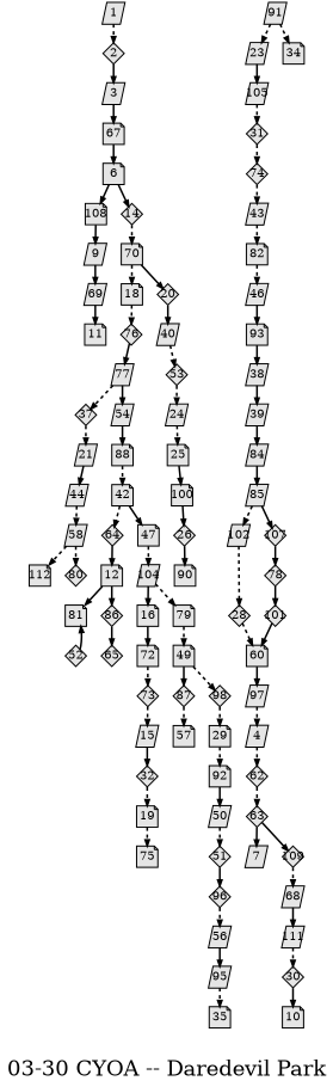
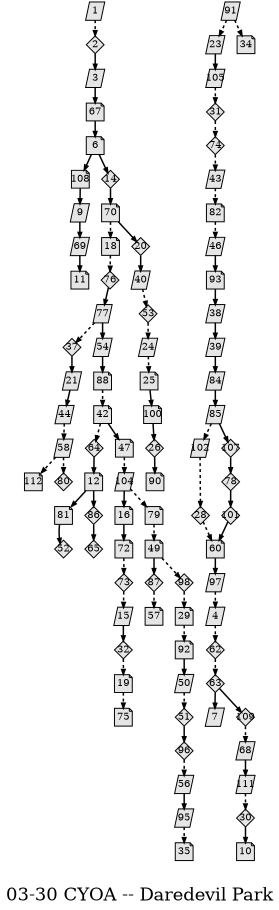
  digraph {
    fontsize=36
    label="03-30 CYOA -- Daredevil Park"
    nodesep=0.35
    ordering=out
    rankdir=TB
    ranksep=0.45
    node [fillcolor=grey90 fixedsize=true fontsize=20 labelfloat=true margin="0,0" penwidth=2 regular=true shape=parallelogram style=filled]
    edge [fontsize=12 labelfloat=true penwidth=3 style=bold]
    2 [shape=diamond]
    1
    3
    67 [shape=note]
    6 [shape=note]
    108 [shape=note]
    14 [shape=diamond]
    62 [shape=diamond]
    4
    63 [shape=diamond]
    7
    109 [shape=diamond]
    9
    70 [shape=note]
    69
    18 [shape=note]
    20 [shape=diamond]
    11 [shape=note]
    12 [shape=note]
    81 [shape=note]
    86 [shape=diamond]
    52 [shape=diamond]
    65 [shape=diamond]
    76 [shape=diamond]
    40
    32 [shape=diamond]
    15
    19 [shape=note]
    75 [shape=note]
    16 [shape=note]
    72 [shape=note]
    73 [shape=diamond]
    77
    37 [shape=diamond]
    54
    53 [shape=diamond]
    24
    21
    44
    58
    112 [shape=note]
    80 [shape=diamond]
    23
    105
    31 [shape=diamond]
    74 [shape=diamond]
    25 [shape=note]
    100 [shape=note]
    26 [shape=diamond]
    90 [shape=note]
    91
    34 [shape=note]
    28 [shape=diamond]
    60 [shape=note]
    97
    29 [shape=note]
    92 [shape=note]
    50
    51 [shape=diamond]
    30 [shape=diamond]
    10 [shape=note]
    43
    82 [shape=note]
    38
    39
    84
    85
    102
    107 [shape=diamond]
    42 [shape=note]
    64 [shape=diamond]
    47 [shape=note]
    104
    79 [shape=note]
    46
    93 [shape=note]
    49 [shape=note]
    87 [shape=diamond]
    98 [shape=diamond]
    57 [shape=note]
    96 [shape=diamond]
    n82 [label=56]
    95
    88 [shape=note]
    35 [shape=note]
    68
    111
    78 [shape=diamond]
    101 [shape=diamond]
    2 -> 3
    1 -> 2 [style=dashed]
    3 -> 67
    67 -> 6
    6 -> 108
    6 -> 14
    108 -> 9
-   14 -> 70 [style=dashed]
+   14 -> 70
    62 -> 63 [style=dashed]
    4 -> 62 [style=dashed]
    63 -> 7
    63 -> 109
    109 -> 68 [style=dashed]
    9 -> 69
    70 -> 18 [style=dashed]
    70 -> 20
    69 -> 11
    18 -> 76 [style=dashed]
    20 -> 40
    12 -> 81
    12 -> 86
-   52 -> 81
+   81 -> 52
    86 -> 65
    76 -> 77
    40 -> 53 [style=dashed]
    32 -> 19 [style=dashed]
    15 -> 32
    19 -> 75 [style=dashed]
    16 -> 72
    72 -> 73 [style=dashed]
    73 -> 15 [style=dashed]
    77 -> 37 [style=dashed]
    77 -> 54
-   37 -> 21 [style=dashed]
+   37 -> 21
    54 -> 88
    53 -> 24 [style=dashed]
    24 -> 25 [style=dashed]
    21 -> 44
    44 -> 58 [style=dashed]
    58 -> 112 [style=dashed]
    58 -> 80 [style=dashed]
    23 -> 105
    105 -> 31 [style=dashed]
    31 -> 74 [style=dashed]
    74 -> 43 [style=dashed]
    25 -> 100
    100 -> 26
    26 -> 90
    91 -> 23 [style=dashed]
    91 -> 34 [style=dashed]
    28 -> 60 [style=dashed]
    60 -> 97
    97 -> 4 [style=dashed]
    29 -> 92 [style=dashed]
    92 -> 50
    50 -> 51 [style=dashed]
    51 -> 96
    30 -> 10
    43 -> 82 [style=dashed]
    82 -> 46 [style=dashed]
    38 -> 39
    39 -> 84
    84 -> 85
    85 -> 102 [style=dashed]
    85 -> 107
    102 -> 28 [style=dashed]
    107 -> 78
    42 -> 64 [style=dashed]
    42 -> 47
    64 -> 12
    47 -> 104 [style=dashed]
    104 -> 16
    104 -> 79 [style=dashed]
    79 -> 49 [style=dashed]
    46 -> 93
    93 -> 38
    49 -> 87
    49 -> 98 [style=dashed]
    87 -> 57 [style=dashed]
    98 -> 29 [style=dashed]
    96 -> n82 [style=dashed]
    n82 -> 95
    95 -> 35 [style=dashed]
    88 -> 42 [style=dashed]
    68 -> 111
    111 -> 30 [style=dashed]
    78 -> 101
    101 -> 60
  }
